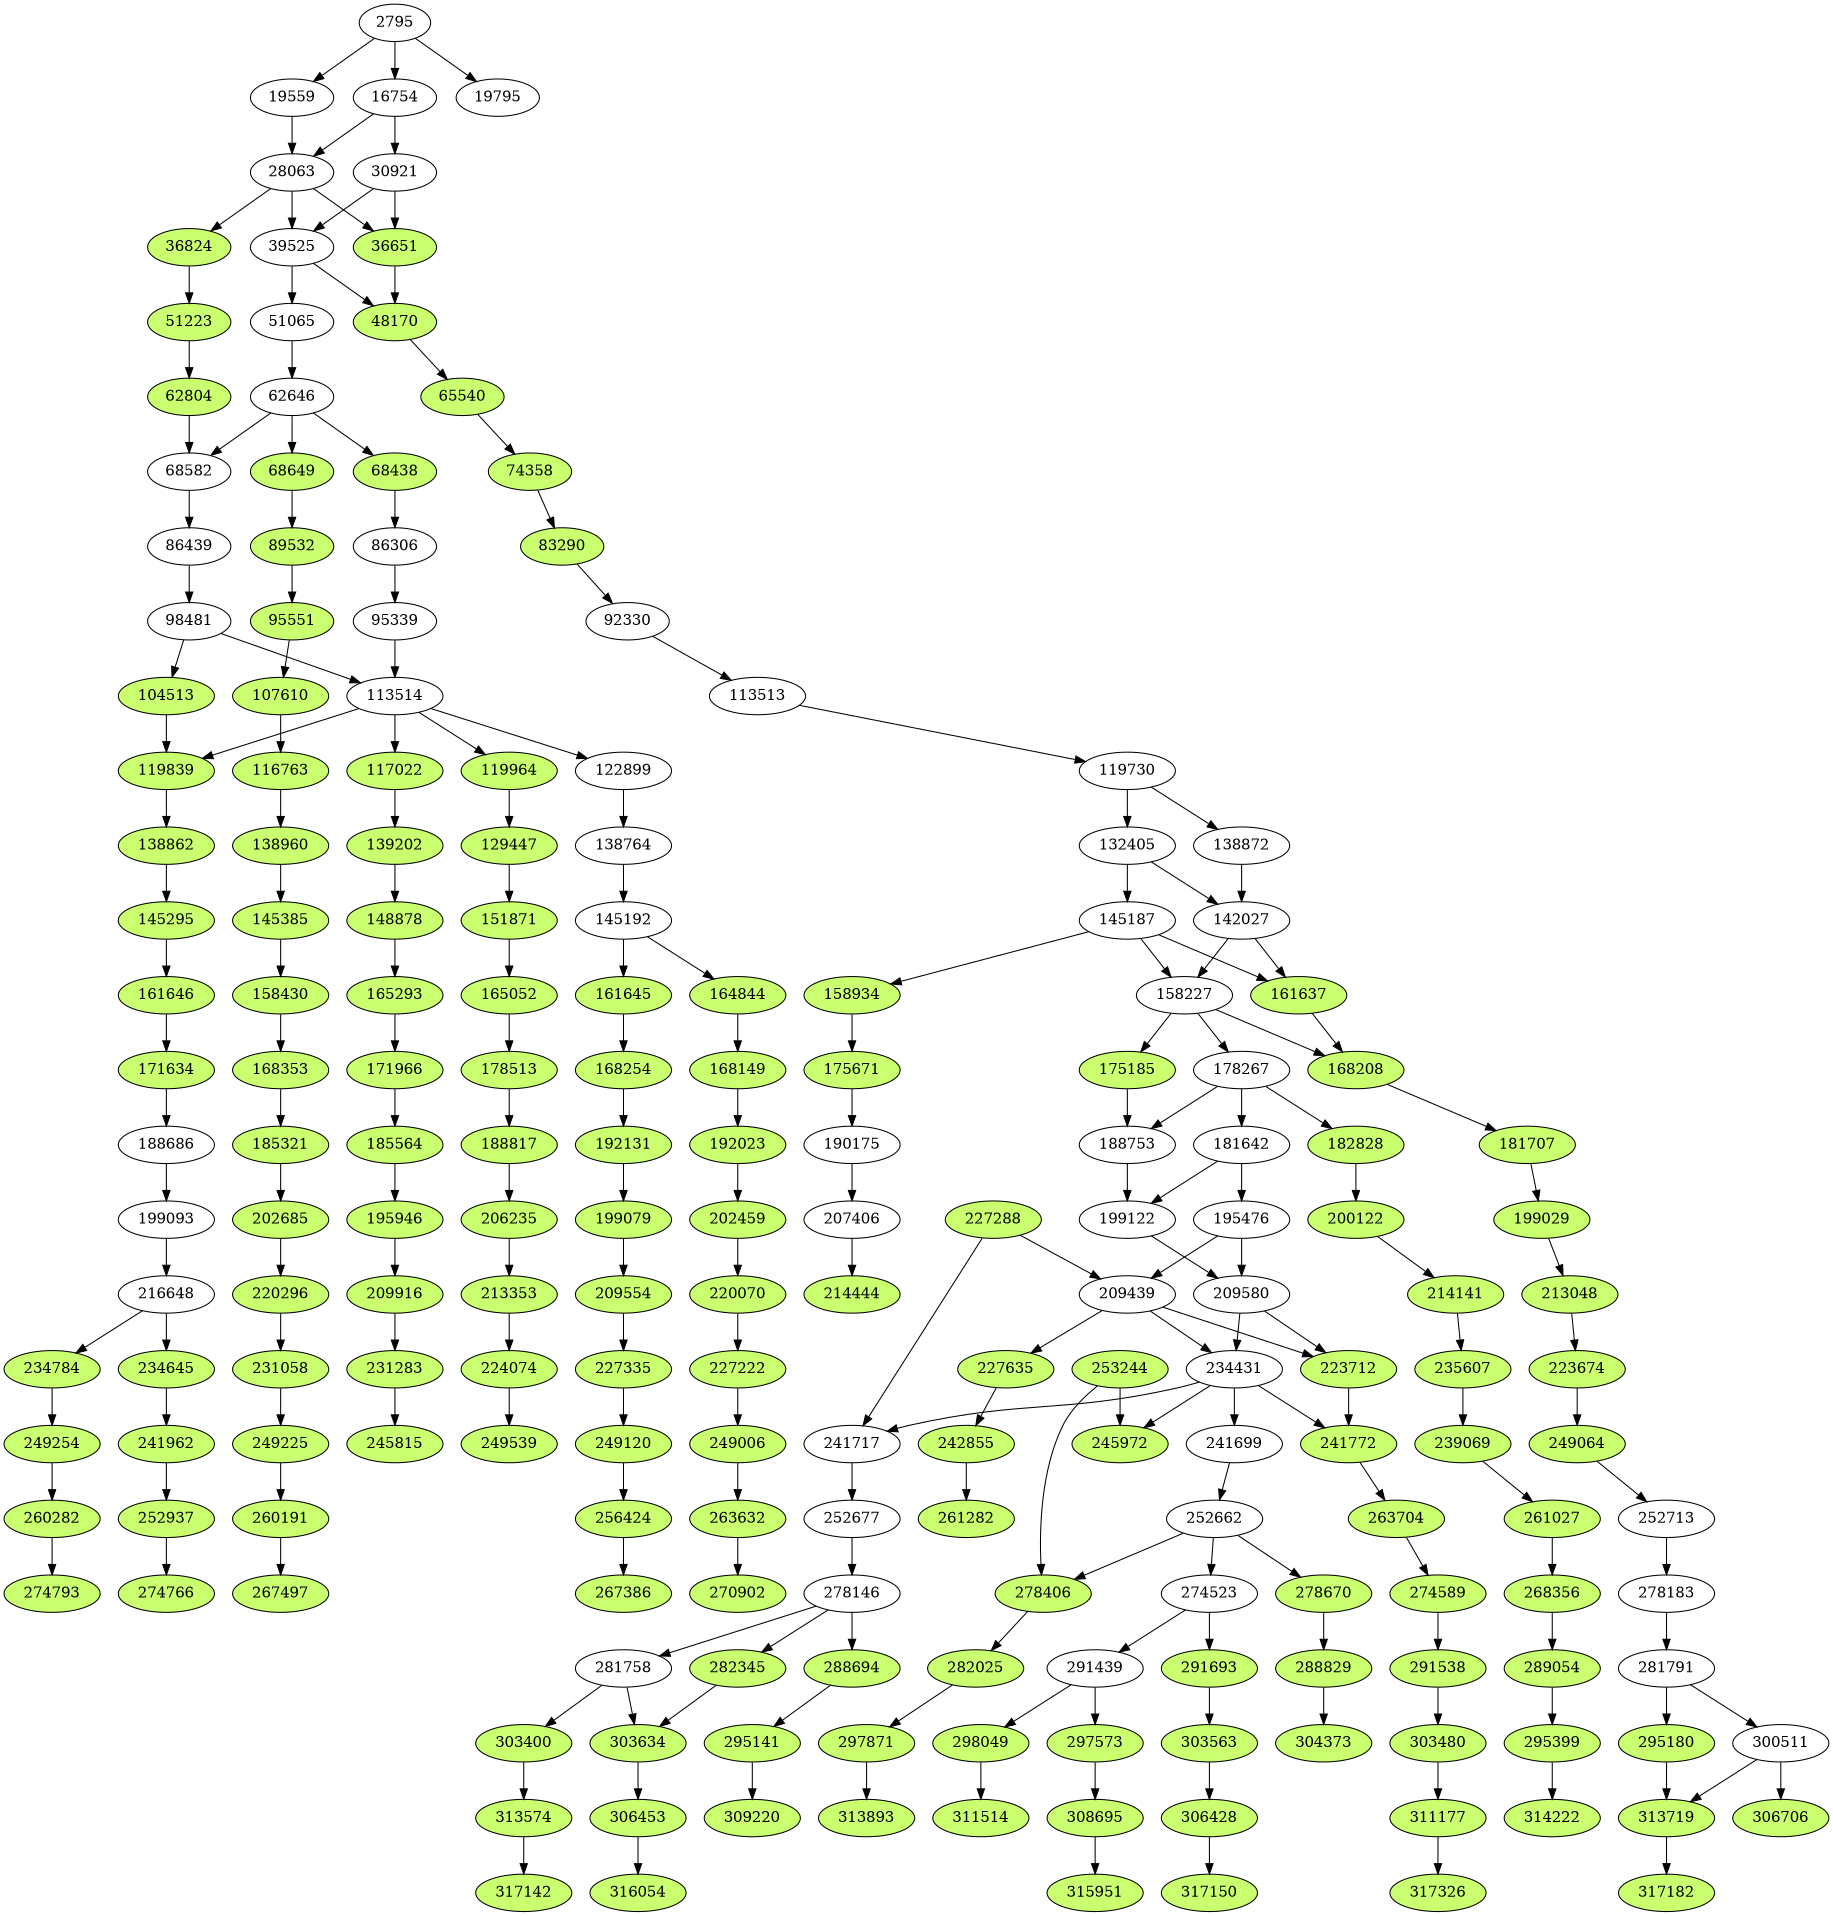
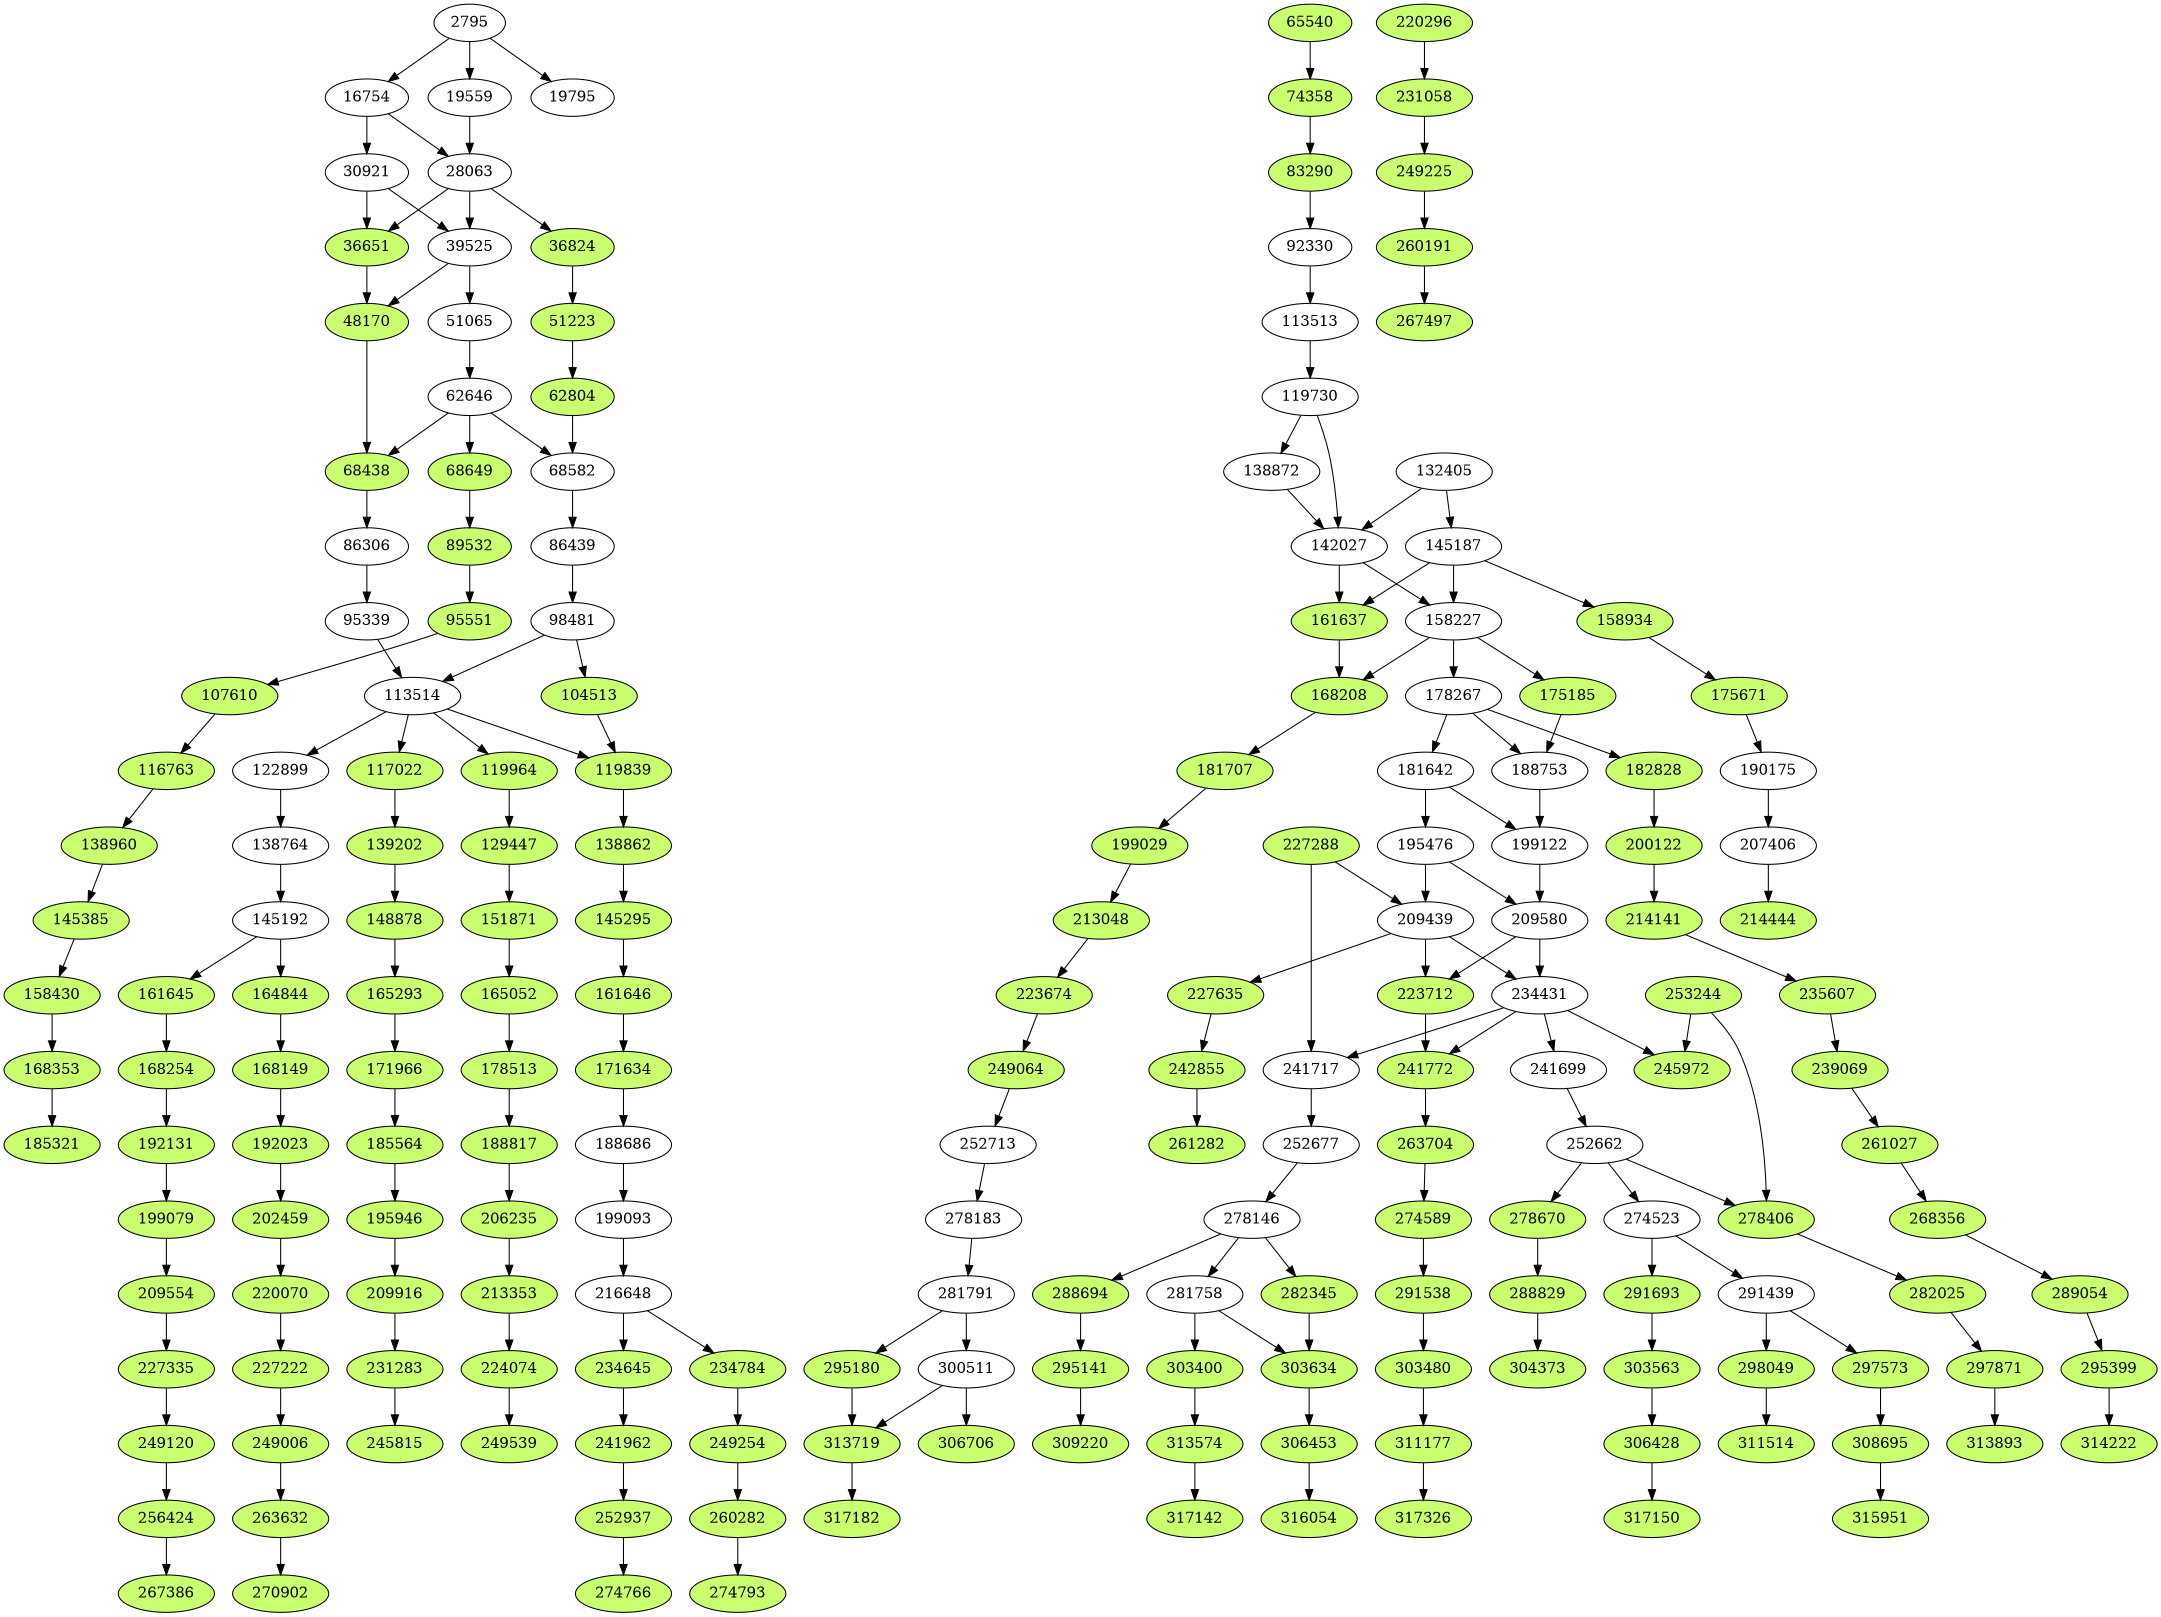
  digraph {
    node [fillcolor=darkolivegreen1 style=filled]
    2795 [fillcolor="" style=""]
    16754 [fillcolor="" style=""]
    19559 [fillcolor="" style=""]
    19795 [fillcolor="" style=""]
    28063 [fillcolor="" style=""]
    30921 [fillcolor="" style=""]
    36651
    36824
    39525 [fillcolor="" style=""]
    48170
    51223
    51065 [fillcolor="" style=""]
    65540
    62804
    62646 [fillcolor="" style=""]
    74358
    68582 [fillcolor="" style=""]
    68438
    68649
    83290
    86306 [fillcolor="" style=""]
    86439 [fillcolor="" style=""]
    89532
    95339 [fillcolor="" style=""]
    98481 [fillcolor="" style=""]
    95551
    92330 [fillcolor="" style=""]
    113514 [fillcolor="" style=""]
    104513
    107610
    113513 [fillcolor="" style=""]
    119730 [fillcolor="" style=""]
    119839
    117022
    119964
    122899 [fillcolor="" style=""]
    116763
    132405 [fillcolor="" style=""]
    138872 [fillcolor="" style=""]
    138862
    139202
    129447
    138764 [fillcolor="" style=""]
    138960
    145295
    145385
    142027 [fillcolor="" style=""]
    145187 [fillcolor="" style=""]
    148878
    151871
    145192 [fillcolor="" style=""]
    158430
    165293
    158227 [fillcolor="" style=""]
    161637
    158934
    161646
    165052
    161645
    164844
    178513
    168208
    175185
    178267 [fillcolor="" style=""]
    175671
    168254
    168149
    171634
    168353
    171966
    181707
    188753 [fillcolor="" style=""]
    181642 [fillcolor="" style=""]
    182828
    190175 [fillcolor="" style=""]
    192131
    192023
    188686 [fillcolor="" style=""]
    185321
    185564
    188817
    199029
    199122 [fillcolor="" style=""]
    195476 [fillcolor="" style=""]
    200122
-   202685
    207406 [fillcolor="" style=""]
    199079
    199093 [fillcolor="" style=""]
    202459
    206235
    195946
    220070
    213048
    209554
    220296
    216648 [fillcolor="" style=""]
    209916
    209580 [fillcolor="" style=""]
    214444
    209439 [fillcolor="" style=""]
    214141
    213353
    223712
    227635
    234431 [fillcolor="" style=""]
    223674
    235607
    231058
    231283
    234645
    234784
    224074
    227222
    227335
    241772
    227288
    241717 [fillcolor="" style=""]
    242855
    241699 [fillcolor="" style=""]
    245972
    245815
    249064
    249120
    241962
    249254
    239069
    249006
    249225
    249539
    263704
    252677 [fillcolor="" style=""]
    261282
    252662 [fillcolor="" style=""]
    256424
    252713 [fillcolor="" style=""]
    261027
    252937
    260282
    263632
    260191
    278183 [fillcolor="" style=""]
    274589
    270902
    278146 [fillcolor="" style=""]
    267386
    267497
    274523 [fillcolor="" style=""]
    278406
    278670
    253244
    274766
    274793
    268356
    289054
    291439 [fillcolor="" style=""]
    291693
    282025
    288829
    281758 [fillcolor="" style=""]
    282345
    288694
    291538
    281791 [fillcolor="" style=""]
    297573
    298049
    303563
    297871
    304373
    303400
    303634
    295141
    295180
    300511 [fillcolor="" style=""]
    295399
    303480
    314222
    308695
    311514
    306428
    311177
    313574
    306453
    309220
    313719
    306706
    313893
    317142
    316054
    317182
    315951
    317326
    317150
    2795 -> 16754
    2795 -> 19559
    2795 -> 19795
    16754 -> 28063
    16754 -> 30921
    19559 -> 28063
    28063 -> 36651
    28063 -> 36824
    28063 -> 39525
    30921 -> 36651
    30921 -> 39525
    36651 -> 48170
    36824 -> 51223
    39525 -> 48170
    39525 -> 51065
-   48170 -> 65540
+   48170 -> 68438
    51223 -> 62804
    51065 -> 62646
    65540 -> 74358
    62804 -> 68582
    62646 -> 68582
    62646 -> 68438
    62646 -> 68649
    74358 -> 83290
    68582 -> 86439
    68438 -> 86306
    68649 -> 89532
    83290 -> 92330
    86306 -> 95339
    86439 -> 98481
    89532 -> 95551
    95339 -> 113514
    98481 -> 113514
    98481 -> 104513
    95551 -> 107610
    92330 -> 113513
    113514 -> 119839
    113514 -> 117022
    113514 -> 119964
    113514 -> 122899
    104513 -> 119839
    107610 -> 116763
    113513 -> 119730
-   119730 -> 132405
+   119730 -> 142027
    119730 -> 138872
    119839 -> 138862
    117022 -> 139202
    119964 -> 129447
    122899 -> 138764
    116763 -> 138960
    132405 -> 142027
    132405 -> 145187
    138872 -> 142027
    138862 -> 145295
    139202 -> 148878
    129447 -> 151871
    138764 -> 145192
    138960 -> 145385
    145295 -> 161646
    145385 -> 158430
    142027 -> 158227
    142027 -> 161637
    145187 -> 158227
    145187 -> 161637
    145187 -> 158934
    148878 -> 165293
    151871 -> 165052
    145192 -> 161645
    145192 -> 164844
    158430 -> 168353
    165293 -> 171966
    158227 -> 168208
    158227 -> 175185
    158227 -> 178267
    161637 -> 168208
    158934 -> 175671
    161646 -> 171634
    165052 -> 178513
    161645 -> 168254
    164844 -> 168149
    178513 -> 188817
    168208 -> 181707
    175185 -> 188753
    178267 -> 188753
    178267 -> 181642
    178267 -> 182828
    175671 -> 190175
    168254 -> 192131
    168149 -> 192023
    171634 -> 188686
    168353 -> 185321
    171966 -> 185564
    181707 -> 199029
    188753 -> 199122
    181642 -> 199122
    181642 -> 195476
    182828 -> 200122
    190175 -> 207406
    192131 -> 199079
    192023 -> 202459
    188686 -> 199093
-   185321 -> 202685
    185564 -> 195946
    188817 -> 206235
    199029 -> 213048
    199122 -> 209580
    195476 -> 209580
    195476 -> 209439
    200122 -> 214141
-   202685 -> 220296
    207406 -> 214444
    199079 -> 209554
    199093 -> 216648
    202459 -> 220070
    206235 -> 213353
    195946 -> 209916
    220070 -> 227222
    213048 -> 223674
    209554 -> 227335
    220296 -> 231058
    216648 -> 234645
    216648 -> 234784
    209916 -> 231283
    209580 -> 223712
    209580 -> 234431
    209439 -> 223712
    209439 -> 227635
    209439 -> 234431
    214141 -> 235607
    213353 -> 224074
    223712 -> 241772
    227635 -> 242855
    234431 -> 241772
    234431 -> 241717
    234431 -> 241699
    234431 -> 245972
    223674 -> 249064
    235607 -> 239069
    231058 -> 249225
    231283 -> 245815
    234645 -> 241962
    234784 -> 249254
    224074 -> 249539
    227222 -> 249006
    227335 -> 249120
    241772 -> 263704
    227288 -> 209439
    227288 -> 241717
    241717 -> 252677
    242855 -> 261282
    241699 -> 252662
    249064 -> 252713
    249120 -> 256424
    241962 -> 252937
    249254 -> 260282
    239069 -> 261027
    249006 -> 263632
    249225 -> 260191
    263704 -> 274589
    252677 -> 278146
    252662 -> 274523
    252662 -> 278406
    252662 -> 278670
    256424 -> 267386
    252713 -> 278183
    261027 -> 268356
    252937 -> 274766
    260282 -> 274793
    263632 -> 270902
    260191 -> 267497
    278183 -> 281791
    274589 -> 291538
    278146 -> 281758
    278146 -> 282345
    278146 -> 288694
    274523 -> 291439
    274523 -> 291693
    278406 -> 282025
    278670 -> 288829
    253244 -> 245972
    253244 -> 278406
    268356 -> 289054
    289054 -> 295399
    291439 -> 297573
    291439 -> 298049
    291693 -> 303563
    282025 -> 297871
    288829 -> 304373
    281758 -> 303400
    281758 -> 303634
    282345 -> 303634
    288694 -> 295141
    291538 -> 303480
    281791 -> 295180
    281791 -> 300511
    297573 -> 308695
    298049 -> 311514
    303563 -> 306428
    297871 -> 313893
    303400 -> 313574
    303634 -> 306453
    295141 -> 309220
    295180 -> 313719
    300511 -> 313719
    300511 -> 306706
    295399 -> 314222
    303480 -> 311177
    308695 -> 315951
    306428 -> 317150
    311177 -> 317326
    313574 -> 317142
    306453 -> 316054
    313719 -> 317182
  }
